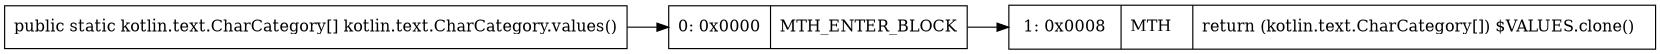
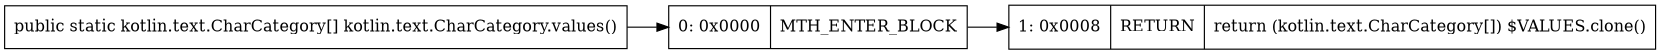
  digraph {
    rankdir=LR
    node [shape=record]
    n1 [label="{0\:\ 0x0000|MTH_ENTER_BLOCK\l}"]
-   n2 [label="{1\:\ 0x0008|MTH\l|return (kotlin.text.CharCategory[]) $VALUES.clone()\l}"]
+   n2 [label="{1\:\ 0x0008|RETURN\l|return (kotlin.text.CharCategory[]) $VALUES.clone()\l}"]
    n3 [label="{public static kotlin.text.CharCategory[] kotlin.text.CharCategory.values() }"]
    n1 -> n2
    n3 -> n1
  }
